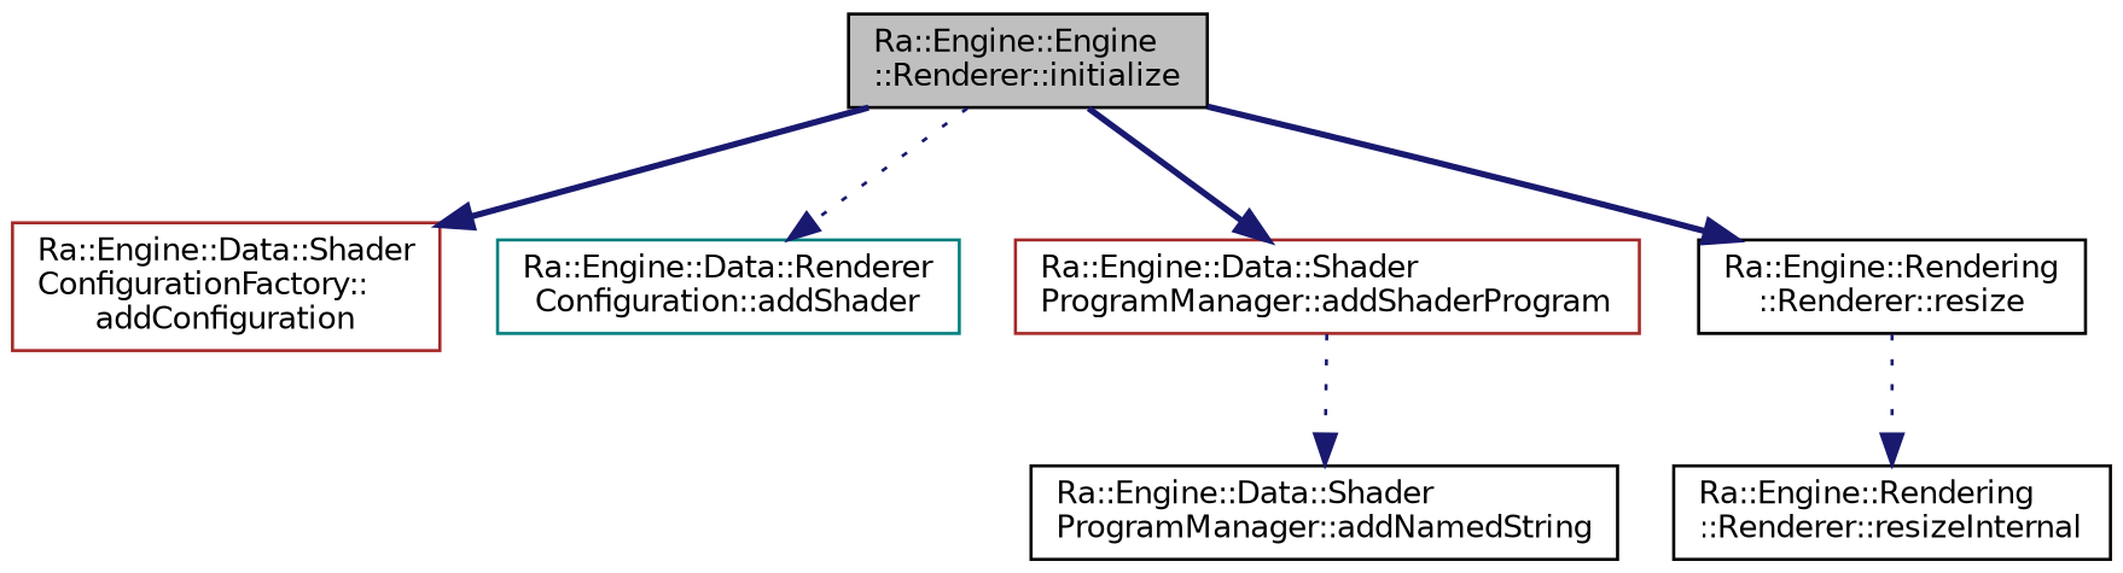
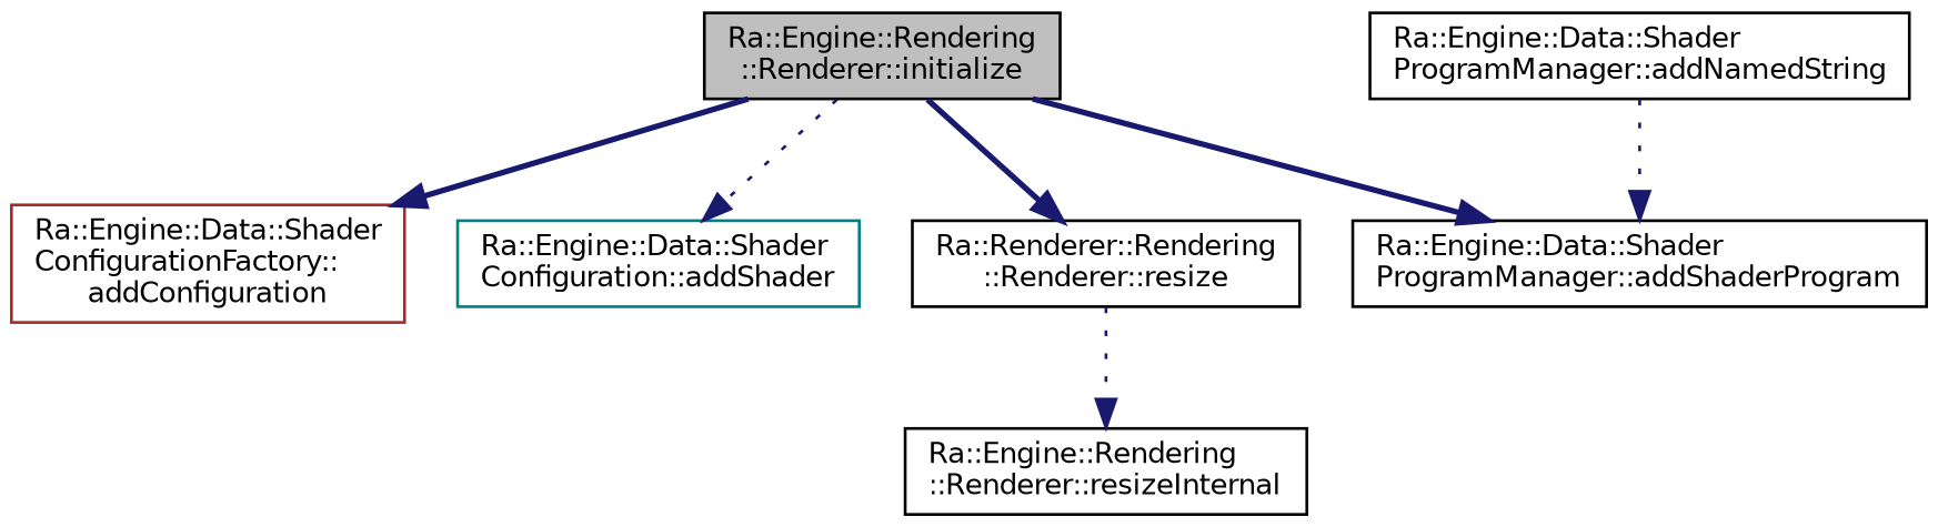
  digraph {
    rankdir=TB
    node [color=black fillcolor=white fontname=Helvetica fontsize=10 shape=record style=filled]
    edge [color=midnightblue fontname=Helvetica fontsize=10 labelfontname=Helvetica labelfontsize=10 style=bold]
-   n1 [fillcolor=grey75 fontcolor=black height=0.2 label="Ra::Engine::Engine\l::Renderer::initialize" width=0.4]
+   n1 [fillcolor=grey75 fontcolor=black height=0.2 label="Ra::Engine::Rendering\l::Renderer::initialize" width=0.4]
    n2 [color=brown height=0.2 label="Ra::Engine::Data::Shader\lConfigurationFactory::\laddConfiguration" width=0.4]
-   n3 [color=teal height=0.2 label="Ra::Engine::Data::Renderer\lConfiguration::addShader" width=0.4]
-   n4 [color=brown height=0.2 label="Ra::Engine::Data::Shader\lProgramManager::addShaderProgram" width=0.4]
-   n5 [height=0.2 label="Ra::Engine::Rendering\l::Renderer::resize" width=0.4]
+   n3 [color=teal height=0.2 label="Ra::Engine::Data::Shader\lConfiguration::addShader" width=0.4]
+   n4 [height=0.2 label="Ra::Engine::Data::Shader\lProgramManager::addShaderProgram" width=0.4]
+   n5 [height=0.2 label="Ra::Renderer::Rendering\l::Renderer::resize" width=0.4]
    n6 [height=0.2 label="Ra::Engine::Data::Shader\lProgramManager::addNamedString" width=0.4]
    n7 [height=0.2 label="Ra::Engine::Rendering\l::Renderer::resizeInternal" width=0.4]
    n1 -> n2
    n1 -> n3 [style=dotted]
    n1 -> n4
    n1 -> n5
-   n4 -> n6 [style=dotted]
+   n6 -> n4 [style=dotted]
    n5 -> n7 [style=dotted]
  }
